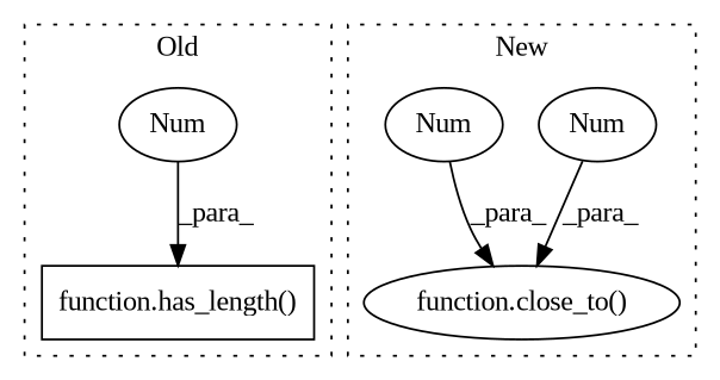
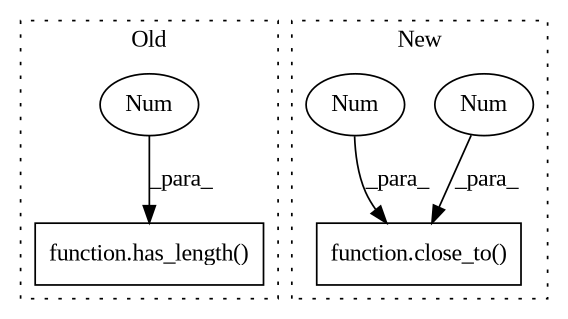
  digraph {
    fontname="Liberation Serif"
    node [a=76 l=4 shape=ellipse fontname="Liberation Serif"]
    edge [fontname="Liberation Serif"]
    n1 [a=75 l="11,1" label="function.has_length()" s="1399,1411" shape=box]
    n2 [l=1 label=Num s=1410]
-   n3 [a=75 l="9,1" label="function.close_to()" s="1683,1702"]
+   n3 [a=75 l="9,1" label="function.close_to()" s="1683,1702" shape=box]
    n4 [label=Num s=1698]
    n5 [label=Num s=1692]
    subgraph cluster_1 {
      label=Old
      style=dotted
      n1
      n2
    }
    subgraph cluster_2 {
      label=New
      style=dotted
      n3
      n4
      n5
    }
    n2 -> n1 [label=_para_]
    n4 -> n3 [label=_para_]
    n5 -> n3 [label=_para_]
  }
